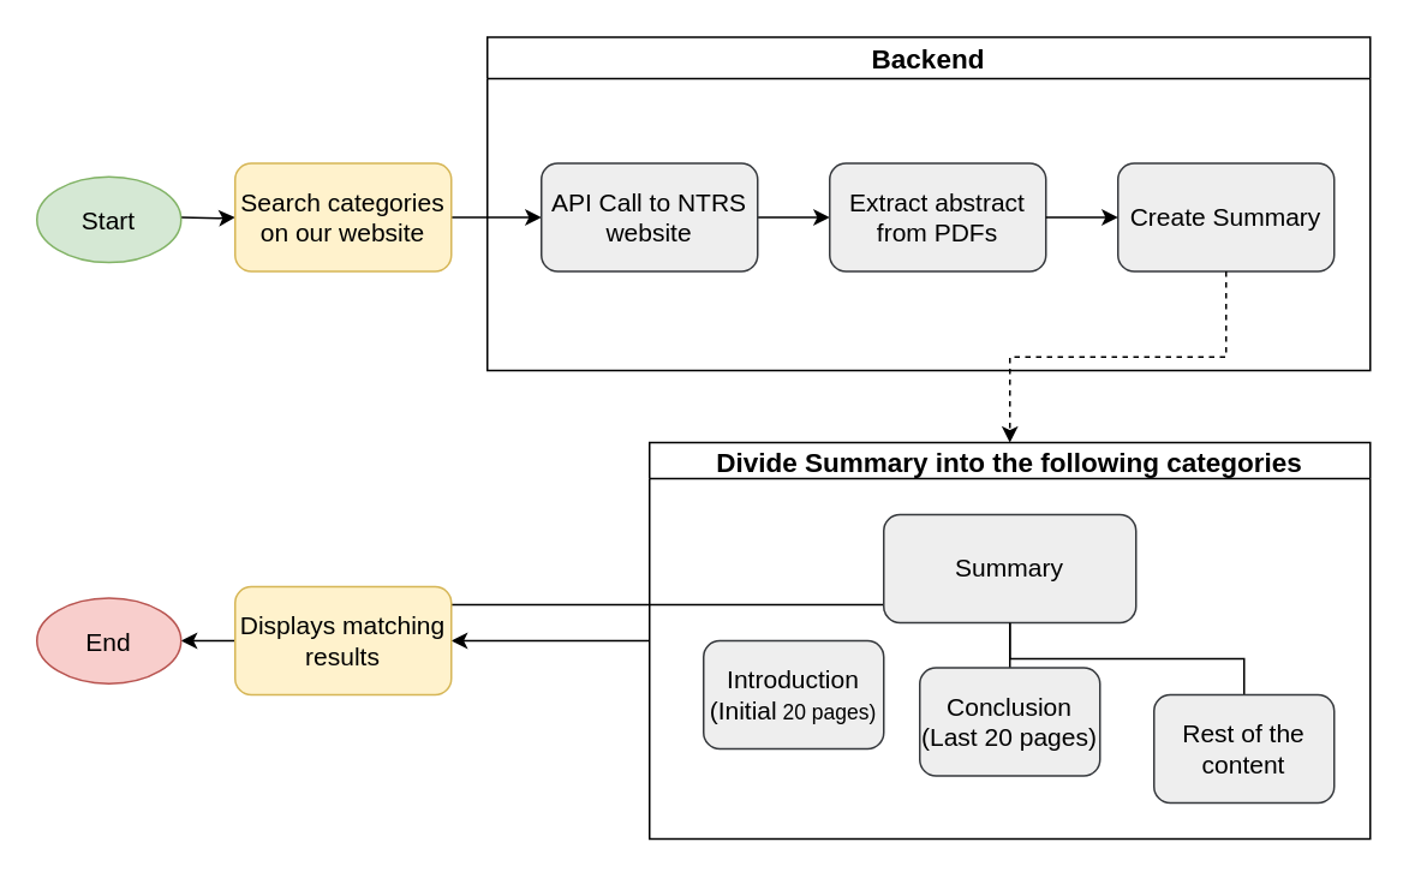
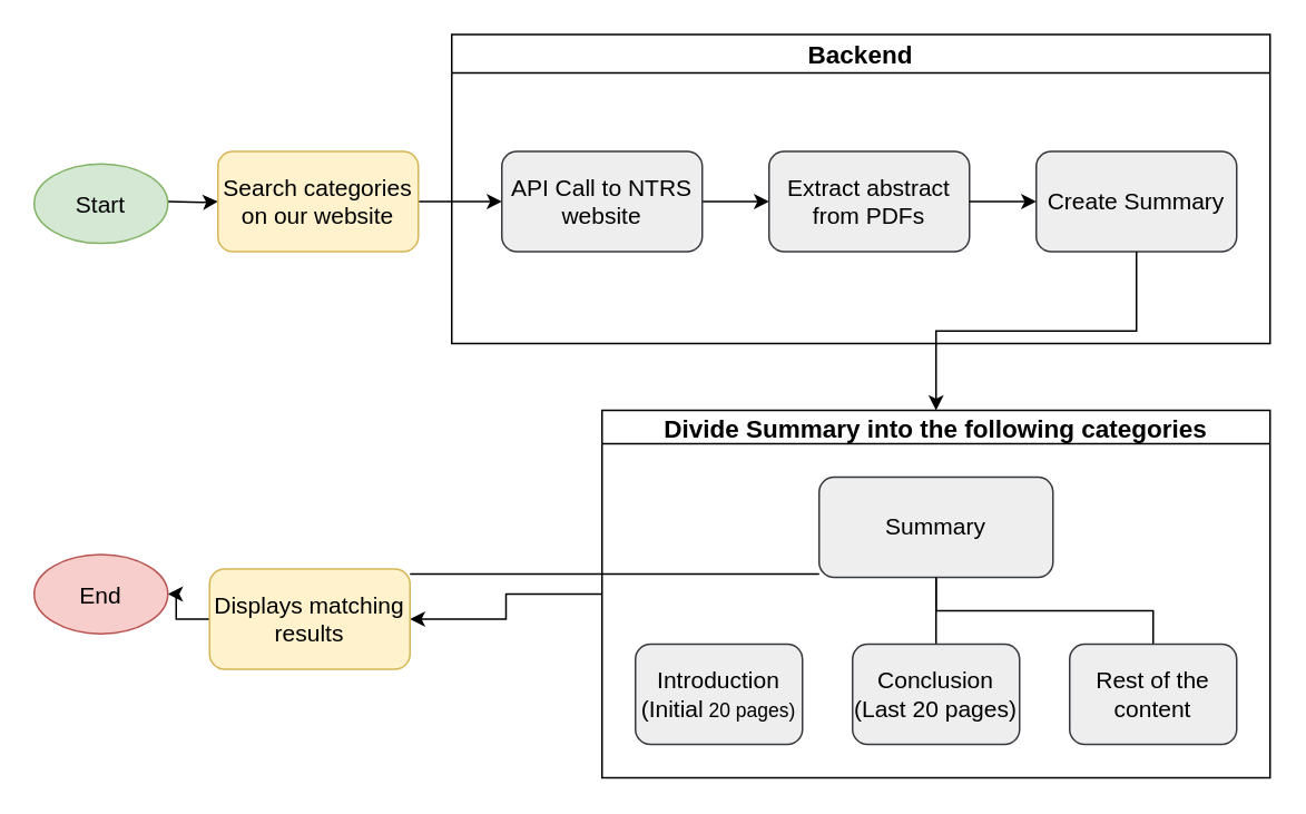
  <mxCell id="0" />
  <mxCell id="1" parent="0" />
  <mxCell id="2" value="" style="edgeStyle=orthogonalEdgeStyle;rounded=0;orthogonalLoop=1;jettySize=auto;html=1;fontSize=18;" edge="1" parent="1" target="4"><mxGeometry relative="1" as="geometry"><mxPoint x="100" y="120" as="sourcePoint" /></mxGeometry></mxCell>
  <mxCell id="3" value="" style="edgeStyle=orthogonalEdgeStyle;rounded=0;orthogonalLoop=1;jettySize=auto;html=1;fontSize=18;" edge="1" parent="1" source="4" target="7"><mxGeometry relative="1" as="geometry" /></mxCell>
  <mxCell id="4" value="&lt;font style=&quot;font-size: 14px;&quot;&gt;Search categories on our website&lt;/font&gt;" style="whiteSpace=wrap;html=1;rounded=1;fillColor=#fff2cc;strokeColor=#d6b656;" vertex="1" parent="1"><mxGeometry x="130" y="90" width="120" height="60" as="geometry" /></mxCell>
  <mxCell id="5" value="Backend" style="swimlane;fontSize=15;startSize=23;" vertex="1" parent="1"><mxGeometry x="270" y="20" width="490" height="185" as="geometry" /></mxCell>
  <mxCell id="6" value="" style="edgeStyle=orthogonalEdgeStyle;rounded=0;orthogonalLoop=1;jettySize=auto;html=1;fontSize=18;" edge="1" parent="5" source="7" target="8"><mxGeometry relative="1" as="geometry" /></mxCell>
  <mxCell id="7" value="&lt;font style=&quot;font-size: 14px;&quot;&gt;API Call to NTRS website&lt;/font&gt;" style="whiteSpace=wrap;html=1;rounded=1;fillColor=#eeeeee;strokeColor=#36393d;" vertex="1" parent="5"><mxGeometry x="30" y="70" width="120" height="60" as="geometry" /></mxCell>
  <mxCell id="8" value="&lt;font style=&quot;font-size: 14px;&quot;&gt;Extract abstract from PDFs&lt;/font&gt;" style="whiteSpace=wrap;html=1;rounded=1;fillColor=#eeeeee;strokeColor=#36393d;" vertex="1" parent="5"><mxGeometry x="190" y="70" width="120" height="60" as="geometry" /></mxCell>
  <mxCell id="9" value="&lt;font style=&quot;font-size: 14px;&quot;&gt;Create Summary&lt;/font&gt;" style="whiteSpace=wrap;html=1;rounded=1;fillColor=#eeeeee;strokeColor=#36393d;" vertex="1" parent="5"><mxGeometry x="350" y="70" width="120" height="60" as="geometry" /></mxCell>
  <mxCell id="10" value="" style="edgeStyle=orthogonalEdgeStyle;rounded=0;orthogonalLoop=1;jettySize=auto;html=1;fontSize=14;" edge="1" parent="5" source="8" target="9"><mxGeometry relative="1" as="geometry" /></mxCell>
  <mxCell id="11" value="&lt;font style=&quot;font-size: 14px;&quot;&gt;Start&lt;/font&gt;" style="ellipse;whiteSpace=wrap;html=1;fontSize=18;fillColor=#d5e8d4;strokeColor=#82b366;" vertex="1" parent="1"><mxGeometry x="20" y="97.5" width="80" height="47.5" as="geometry" /></mxCell>
  <mxCell id="12" value="" style="edgeStyle=elbowEdgeStyle;elbow=vertical;startArrow=none;endArrow=none;rounded=0;fontSize=14;" edge="1" parent="1"><mxGeometry relative="1" as="geometry"><mxPoint x="610" y="277.5" as="sourcePoint" /><mxPoint x="610" y="278" as="targetPoint" /></mxGeometry></mxCell>
  <mxCell id="13" value="" style="edgeStyle=orthogonalEdgeStyle;rounded=0;orthogonalLoop=1;jettySize=auto;html=1;fontSize=14;" edge="1" parent="1" source="14" target="24"><mxGeometry relative="1" as="geometry" /></mxCell>
  <mxCell id="14" value="Divide Summary into the following categories" style="swimlane;startSize=20;horizontal=1;containerType=tree;newEdgeStyle={&quot;edgeStyle&quot;:&quot;elbowEdgeStyle&quot;,&quot;startArrow&quot;:&quot;none&quot;,&quot;endArrow&quot;:&quot;none&quot;};rounded=0;shadow=0;fontSize=15;" vertex="1" parent="1"><mxGeometry x="360" y="245" width="400" height="220" as="geometry" /></mxCell>
  <mxCell id="15" value="" style="edgeStyle=elbowEdgeStyle;elbow=vertical;startArrow=none;endArrow=none;rounded=0;fontSize=14;" edge="1" parent="14" source="17" target="24"><mxGeometry relative="1" as="geometry" /></mxCell>
  <mxCell id="16" value="" style="edgeStyle=elbowEdgeStyle;elbow=vertical;startArrow=none;endArrow=none;rounded=0;fontSize=14;" edge="1" parent="14" source="17" target="19"><mxGeometry relative="1" as="geometry" /></mxCell>
  <mxCell id="17" value="Summary" style="whiteSpace=wrap;html=1;align=center;treeFolding=1;treeMoving=1;newEdgeStyle={&quot;edgeStyle&quot;:&quot;elbowEdgeStyle&quot;,&quot;startArrow&quot;:&quot;none&quot;,&quot;endArrow&quot;:&quot;none&quot;};rounded=1;shadow=0;fontSize=14;fillColor=#eeeeee;strokeColor=#36393d;" vertex="1" parent="14"><mxGeometry x="130" y="40" width="140" height="60" as="geometry" /></mxCell>
- <mxCell id="18" value="Introduction&lt;br&gt;(Initial&lt;span style=&quot;font-size: 11.667px;&quot;&gt;&amp;nbsp;20 pages)&lt;/span&gt;" style="whiteSpace=wrap;html=1;align=center;verticalAlign=middle;treeFolding=1;treeMoving=1;newEdgeStyle={&quot;edgeStyle&quot;:&quot;elbowEdgeStyle&quot;,&quot;startArrow&quot;:&quot;none&quot;,&quot;endArrow&quot;:&quot;none&quot;};rounded=1;shadow=0;fontSize=14;fillColor=#eeeeee;strokeColor=#36393d;" vertex="1" parent="14"><mxGeometry x="30" y="110" width="100" height="60" as="geometry" /></mxCell>
- <mxCell id="19" value="Conclusion&lt;br&gt;(Last 20 pages)" style="whiteSpace=wrap;html=1;align=center;verticalAlign=middle;treeFolding=1;treeMoving=1;newEdgeStyle={&quot;edgeStyle&quot;:&quot;elbowEdgeStyle&quot;,&quot;startArrow&quot;:&quot;none&quot;,&quot;endArrow&quot;:&quot;none&quot;};rounded=1;shadow=0;fontSize=14;fillColor=#eeeeee;strokeColor=#36393d;" vertex="1" parent="14"><mxGeometry x="150" y="125" width="100" height="60" as="geometry" /></mxCell>
+ <mxCell id="18" value="Introduction&lt;br&gt;(Initial&lt;span style=&quot;font-size: 11.667px;&quot;&gt;&amp;nbsp;20 pages)&lt;/span&gt;" style="whiteSpace=wrap;html=1;align=center;verticalAlign=middle;treeFolding=1;treeMoving=1;newEdgeStyle={&quot;edgeStyle&quot;:&quot;elbowEdgeStyle&quot;,&quot;startArrow&quot;:&quot;none&quot;,&quot;endArrow&quot;:&quot;none&quot;};rounded=1;shadow=0;fontSize=14;fillColor=#eeeeee;strokeColor=#36393d;" vertex="1" parent="14"><mxGeometry x="20" y="140" width="100" height="60" as="geometry" /></mxCell>
+ <mxCell id="19" value="Conclusion&lt;br&gt;(Last 20 pages)" style="whiteSpace=wrap;html=1;align=center;verticalAlign=middle;treeFolding=1;treeMoving=1;newEdgeStyle={&quot;edgeStyle&quot;:&quot;elbowEdgeStyle&quot;,&quot;startArrow&quot;:&quot;none&quot;,&quot;endArrow&quot;:&quot;none&quot;};rounded=1;shadow=0;fontSize=14;fillColor=#eeeeee;strokeColor=#36393d;" vertex="1" parent="14"><mxGeometry x="150" y="140" width="100" height="60" as="geometry" /></mxCell>
  <mxCell id="20" value="" style="edgeStyle=elbowEdgeStyle;rounded=0;orthogonalLoop=1;jettySize=auto;html=1;elbow=vertical;startArrow=none;endArrow=none;" edge="1" source="17" target="21" parent="14"><mxGeometry relative="1" as="geometry" /></mxCell>
  <mxCell id="21" value="Rest of the content" style="whiteSpace=wrap;html=1;align=center;treeFolding=1;treeMoving=1;newEdgeStyle={&quot;edgeStyle&quot;:&quot;elbowEdgeStyle&quot;,&quot;startArrow&quot;:&quot;none&quot;,&quot;endArrow&quot;:&quot;none&quot;};rounded=1;shadow=0;fontSize=14;fillColor=#eeeeee;strokeColor=#36393d;" vertex="1" parent="14"><mxGeometry x="280" y="140" width="100" height="60" as="geometry" /></mxCell>
- <mxCell id="22" value="" style="edgeStyle=orthogonalEdgeStyle;rounded=0;orthogonalLoop=1;jettySize=auto;html=1;fontSize=14;entryX=0.5;entryY=0;entryDx=0;entryDy=0;dashed=1;" edge="1" parent="1" source="9" target="14"><mxGeometry relative="1" as="geometry"><mxPoint x="680" y="245" as="targetPoint" /></mxGeometry></mxCell>
+ <mxCell id="22" value="" style="edgeStyle=orthogonalEdgeStyle;rounded=0;orthogonalLoop=1;jettySize=auto;html=1;fontSize=14;entryX=0.5;entryY=0;entryDx=0;entryDy=0;" edge="1" parent="1" source="9" target="14"><mxGeometry relative="1" as="geometry"><mxPoint x="680" y="245" as="targetPoint" /></mxGeometry></mxCell>
  <mxCell id="23" value="" style="edgeStyle=orthogonalEdgeStyle;rounded=0;orthogonalLoop=1;jettySize=auto;html=1;fontSize=14;entryX=1;entryY=0.5;entryDx=0;entryDy=0;" edge="1" parent="1" source="24" target="25"><mxGeometry relative="1" as="geometry"><mxPoint x="240" y="355" as="targetPoint" /></mxGeometry></mxCell>
- <mxCell id="24" value="Displays matching results" style="rounded=1;whiteSpace=wrap;html=1;shadow=0;fontSize=14;fillColor=#fff2cc;strokeColor=#d6b656;" vertex="1" parent="1"><mxGeometry x="130" y="325" width="120" height="60" as="geometry" /></mxCell>
+ <mxCell id="24" value="Displays matching results" style="rounded=1;whiteSpace=wrap;html=1;shadow=0;fontSize=14;fillColor=#fff2cc;strokeColor=#d6b656;" vertex="1" parent="1"><mxGeometry x="125" y="340" width="120" height="60" as="geometry" /></mxCell>
  <mxCell id="25" value="&lt;font style=&quot;font-size: 14px;&quot;&gt;End&lt;/font&gt;" style="ellipse;whiteSpace=wrap;html=1;fontSize=18;fillColor=#f8cecc;strokeColor=#b85450;" vertex="1" parent="1"><mxGeometry x="20" y="331.25" width="80" height="47.5" as="geometry" /></mxCell>
